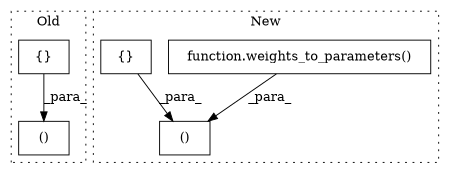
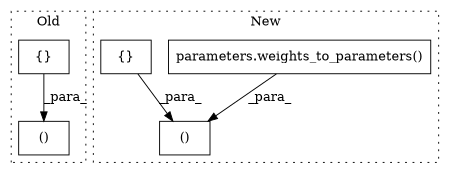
  digraph {
    node [a=54 l=4 shape=box]
    n1 [label="()" s=4067]
    n2 [a=95 l="2,1" label="{}" s="4069,4070"]
-   n3 [a=75 l="22,1" label="function.weights_to_parameters()" s="4105,4139"]
+   n3 [a=75 l="22,1" label="parameters.weights_to_parameters()" s="4105,4139"]
    n4 [label="()" s=4183]
    n5 [a=95 l="2,1" label="{}" s="4185,4186"]
    subgraph cluster_1 {
      label=Old
      style=dotted
      n1
      n2
    }
    subgraph cluster_2 {
      label=New
      style=dotted
      n3
      n4
      n5
    }
    n2 -> n1 [label=_para_]
    n3 -> n4 [label=_para_]
    n5 -> n4 [label=_para_]
  }
